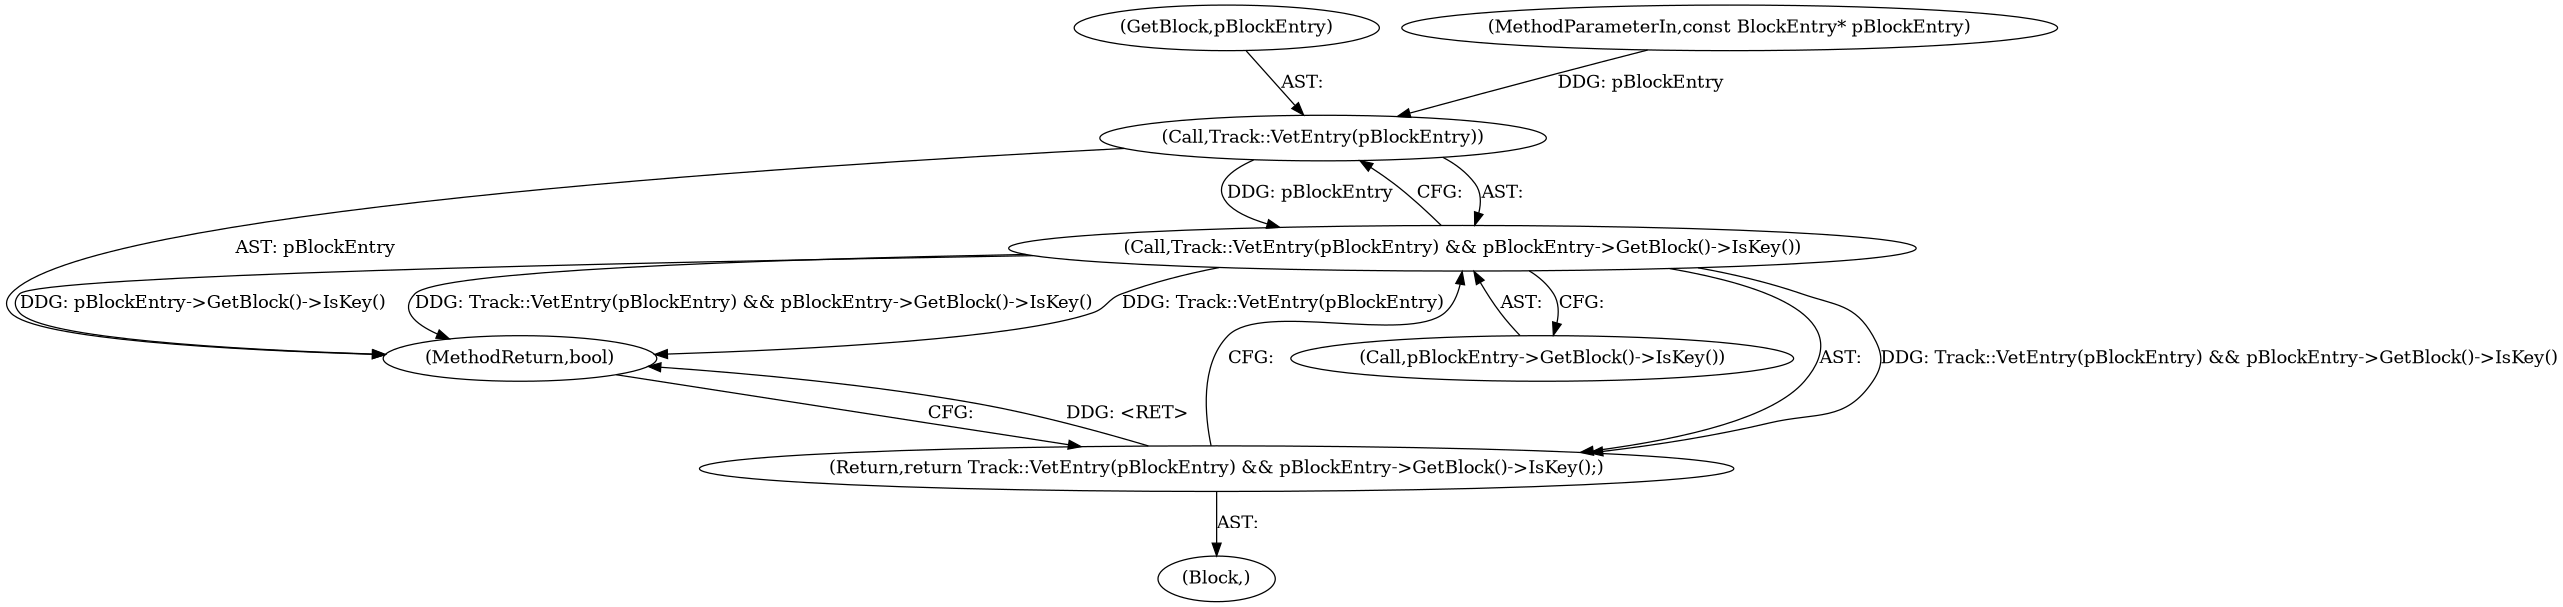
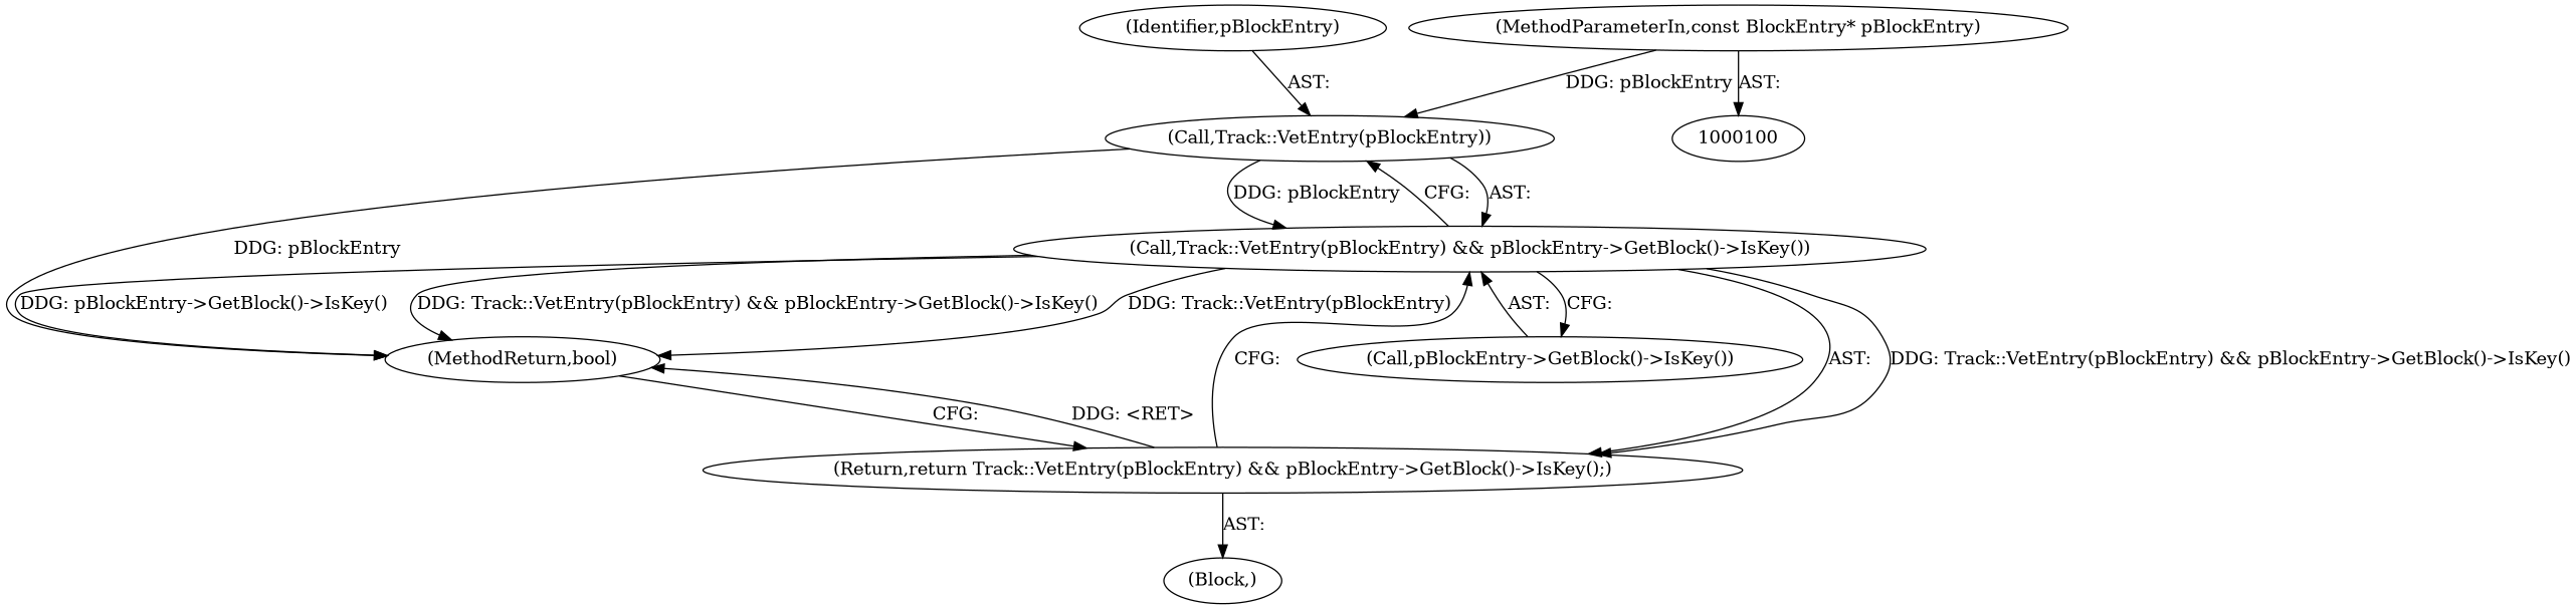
  digraph {
    n1 [label="(Call,Track::VetEntry(pBlockEntry))"]
    n2 [label="(Call,Track::VetEntry(pBlockEntry) && pBlockEntry->GetBlock()->IsKey())"]
    n3 [label="(MethodReturn,bool)"]
    n4 [label="(Return,return Track::VetEntry(pBlockEntry) && pBlockEntry->GetBlock()->IsKey();)"]
    n5 [label="(Call,pBlockEntry->GetBlock()->IsKey())"]
-   n6 [label="(GetBlock,pBlockEntry)"]
+   n6 [label="(Identifier,pBlockEntry)"]
    n7 [label="(MethodParameterIn,const BlockEntry* pBlockEntry)"]
+   1000100
    n9 [label="(Block,)"]
    n1 -> n2 [label="AST: "]
    n1 -> n2 [label="DDG: pBlockEntry"]
-   n1 -> n3 [label="AST: pBlockEntry"]
+   n1 -> n3 [label="DDG: pBlockEntry"]
    n2 -> n1 [label="CFG: "]
    n2 -> n3 [label="DDG: pBlockEntry->GetBlock()->IsKey()"]
    n2 -> n3 [label="DDG: Track::VetEntry(pBlockEntry) && pBlockEntry->GetBlock()->IsKey()"]
    n2 -> n3 [label="DDG: Track::VetEntry(pBlockEntry)"]
    n2 -> n4 [label="AST: "]
    n2 -> n4 [label="DDG: Track::VetEntry(pBlockEntry) && pBlockEntry->GetBlock()->IsKey()"]
    n2 -> n5 [label="CFG: "]
    n3 -> n4 [label="CFG: "]
    n4 -> n2 [label="CFG: "]
    n4 -> n3 [label="DDG: <RET>"]
    n4 -> n9 [label="AST: "]
    n5 -> n2 [label="AST: "]
    n6 -> n1 [label="AST: "]
    n7 -> n1 [label="DDG: pBlockEntry"]
+   n7 -> 1000100 [label="AST: "]
  }
